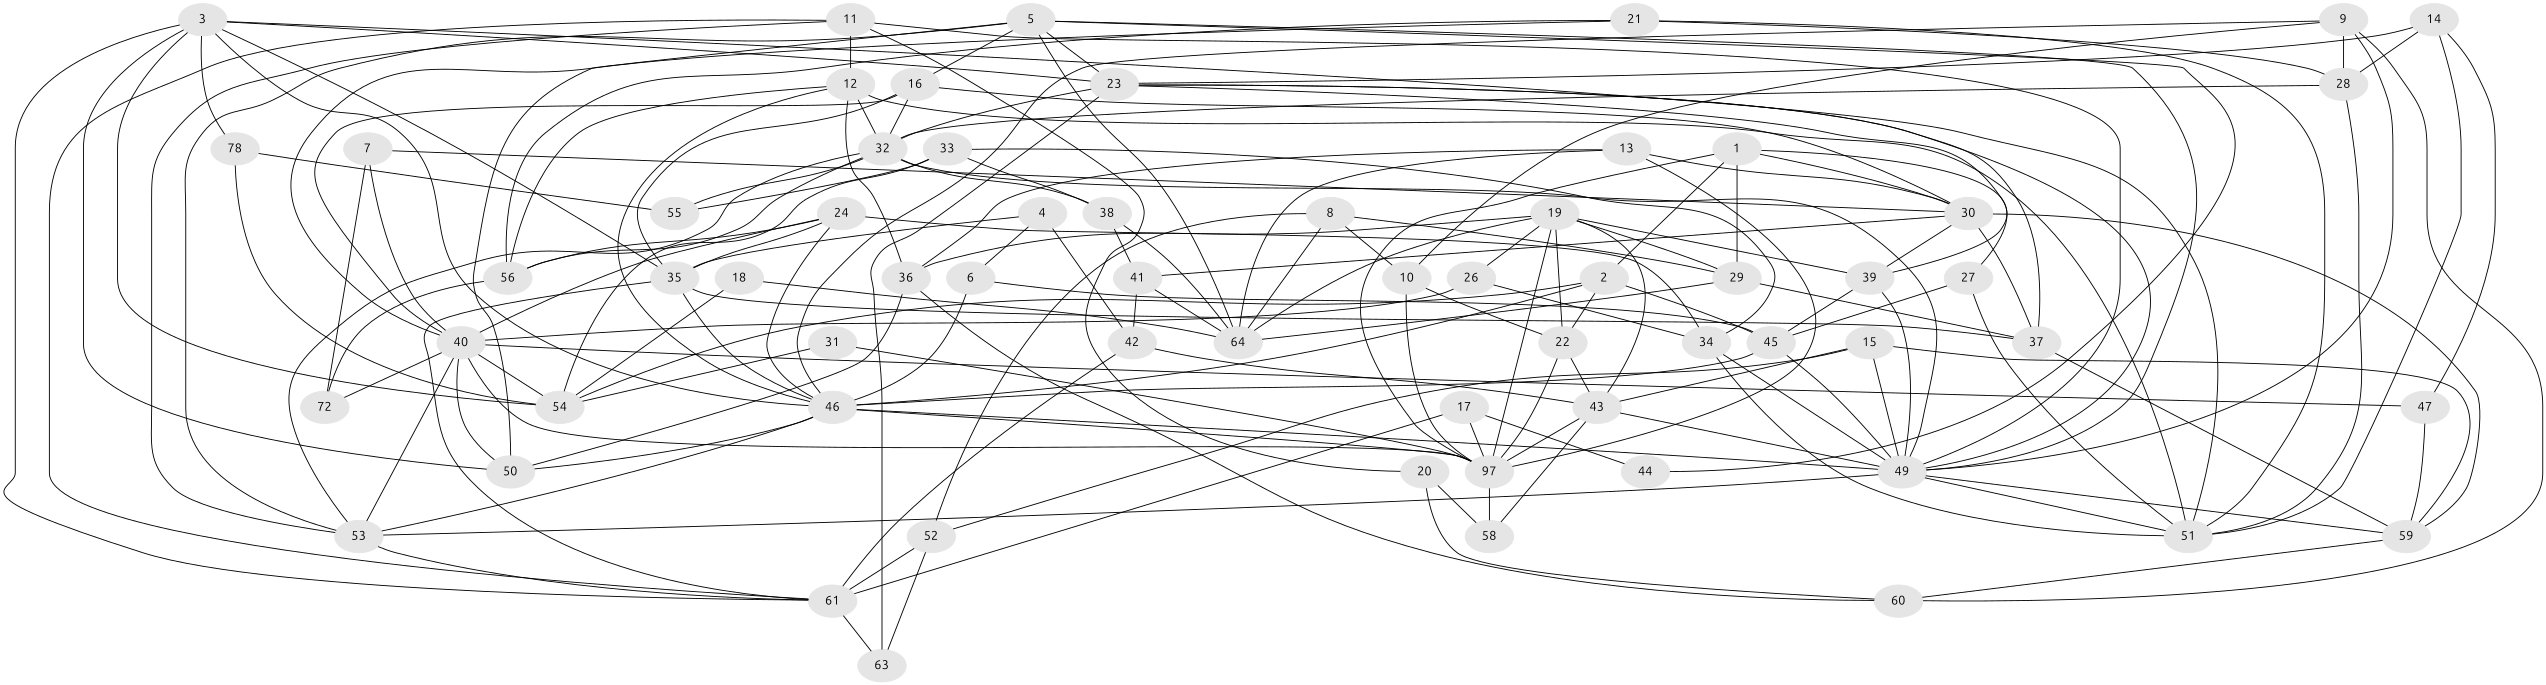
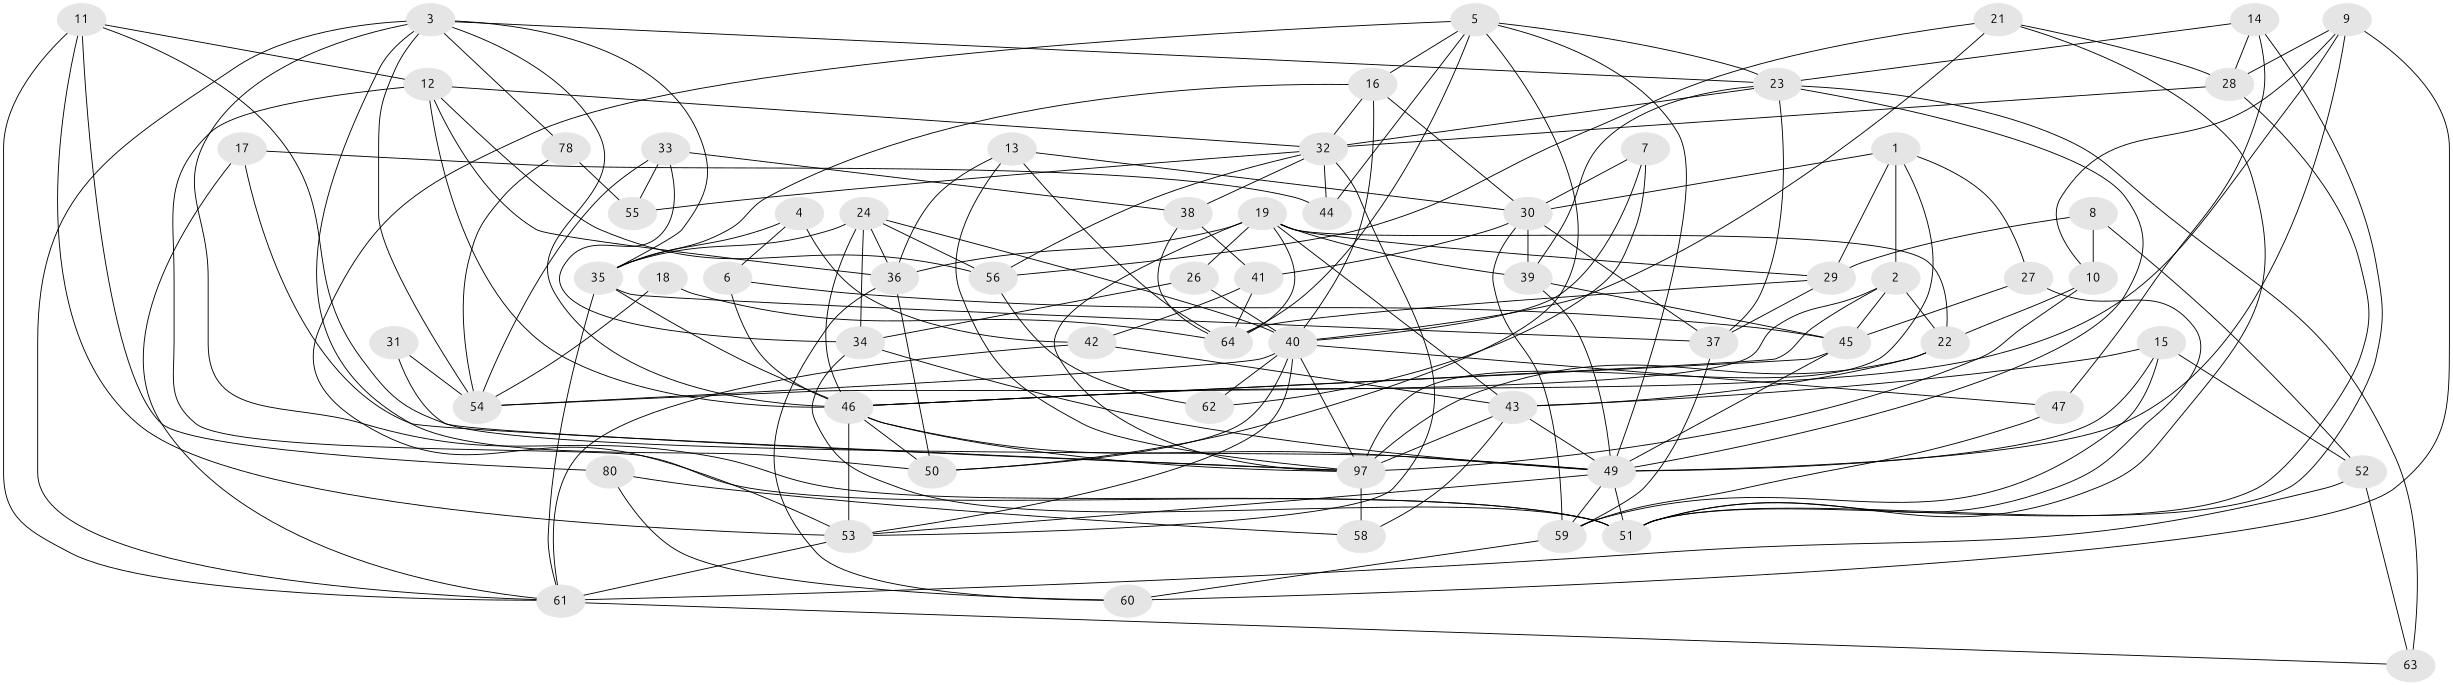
  graph {
    fontname=Ubuntu
    node [color=gray90 fontname=Ubuntu style=filled]
    edge [fontname=Ubuntu weight=1.0]
    1
    2
    27
    29
    30
    n6 [label=97]
    22
    45
    46
    54
    51
    64
    37
    59
    39
    41
    58
    43
    49
    50
    53
    3
    23
    35
    n25 [label=78]
    61
    32
    63
    55
    4
    6
    42
    5
    16
    44
    40
    7
-   62 [label=72]
+   62
    47
    8
    10
    52
    9
    28
    60
    11
    12
-   20
+   20 [label=80]
    36
    56
    38
    13
    14
    15
    17
    18
    19
    26
    34
    21
    24
    31
    33
    1 -- 2
    1 -- 27
    1 -- 29
    1 -- 30
    1 -- n6
    2 -- 22
    2 -- 45
    2 -- 46
    2 -- 54
    27 -- 45
    27 -- 51
    29 -- 64
    29 -- 37
    30 -- 37
    30 -- 59
    30 -- 39
    30 -- 41
    n6 -- 58
    22 -- n6 [weight=2.0]
    22 -- 43
    45 -- 46
    45 -- 49
    46 -- n6
    46 -- 49 [weight=2.0]
    46 -- 50
    46 -- 53
    37 -- 59
    59 -- 60 [weight=2.0]
    39 -- 45
    39 -- 49
    41 -- 64
    41 -- 42
    43 -- n6
    43 -- 58
    43 -- 49
    49 -- 51
    49 -- 59
    49 -- 53
    53 -- 61
    3 -- 46
    3 -- 54
    3 -- 51
    3 -- 50
    3 -- 23
    3 -- 35
    3 -- n25
    3 -- 61
    23 -- 37
    23 -- 39
    23 -- 49
    23 -- 32 [weight=2.0]
    23 -- 63 [weight=2.0]
    35 -- 46
    35 -- 37
    35 -- 61
    n25 -- 54
    n25 -- 55
    61 -- 63
-   32 -- 49
+   32 -- 44
    32 -- 53
    32 -- 55
    32 -- 56
    32 -- 38
    4 -- 35
    4 -- 6
    4 -- 42
    6 -- 45
    6 -- 46
    42 -- 43
    42 -- 61 [weight=2.0]
    5 -- 64
    5 -- 49
    5 -- 50
    5 -- 53
    5 -- 23
    5 -- 16
    5 -- 44
    16 -- 30
    16 -- 35
    16 -- 32
    16 -- 40
    40 -- n6 [weight=2.0]
    40 -- 54
    40 -- 50
    40 -- 53
    40 -- 62
    40 -- 47 [weight=2.0]
    7 -- 30
    7 -- 40
    7 -- 62
    47 -- 59
    8 -- 29
-   8 -- 64
    8 -- 10
    8 -- 52
    10 -- n6
    10 -- 22
    52 -- 61
    52 -- 63
    9 -- 46
    9 -- 49
    9 -- 10
    9 -- 28
    9 -- 60
    28 -- 51
    28 -- 32
    11 -- 49
    11 -- 53
    11 -- 61
    11 -- 12
    11 -- 20
    12 -- 46
    12 -- 51 [weight=3.0]
    12 -- 32
    12 -- 36
    12 -- 56
    20 -- 58
    20 -- 60 [weight=2.0]
    36 -- 50
    36 -- 60
    56 -- 62
    38 -- 64
    38 -- 41
    13 -- 30
    13 -- n6
    13 -- 64
    13 -- 36
    14 -- 51
    14 -- 23
    14 -- 47
    14 -- 28
    15 -- 59
    15 -- 43
    15 -- 49 [weight=2.0]
    15 -- 52
    17 -- n6
    17 -- 61
    17 -- 44
    18 -- 54
    18 -- 64
    19 -- 29 [weight=2.0]
    19 -- n6
    19 -- 22 [weight=2.0]
    19 -- 64
    19 -- 39
    19 -- 43
    19 -- 36
    19 -- 26
    26 -- 40 [weight=2.0]
    26 -- 34
    34 -- 51
    34 -- 49
    21 -- 51
    21 -- 40
    21 -- 28
    21 -- 56
    24 -- 46
    24 -- 35
    24 -- 40
+   24 -- 36
    24 -- 56
    24 -- 34
    31 -- n6
    31 -- 54
    33 -- 54
    33 -- 55
    33 -- 38
    33 -- 34
  }
